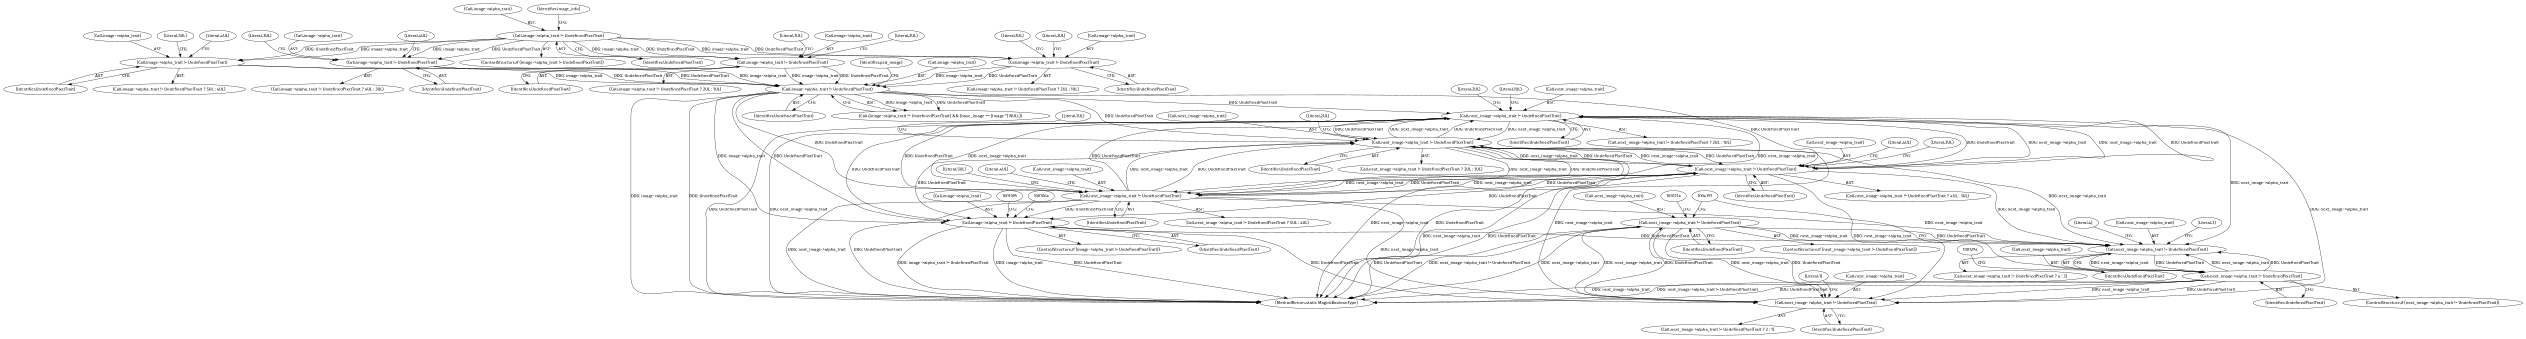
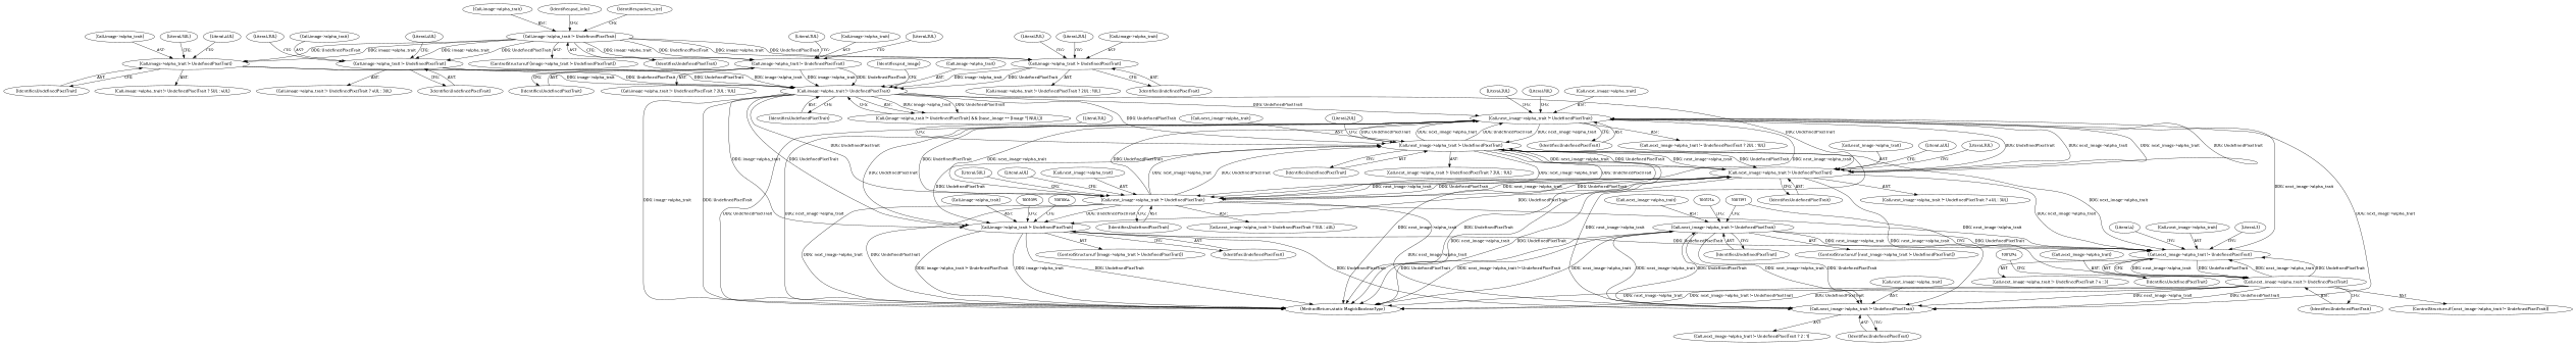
  digraph {
    fontname="Fira Sans"
    node [fontname="Fira Sans"]
    edge [fontname="Fira Sans"]
    n1 [label="(Call,next_image->alpha_trait != UndefinedPixelTrait)"]
    n2 [label="(Call,next_image->alpha_trait != UndefinedPixelTrait)"]
    n3 [label="(Call,next_image->alpha_trait != UndefinedPixelTrait)"]
    n4 [label="(ControlStructure,if (next_image->alpha_trait != UndefinedPixelTrait))"]
    n5 [label="(MethodReturn,static MagickBooleanType)"]
    n6 [label="(Identifier,UndefinedPixelTrait)"]
    n7 [label="(Call,next_image->alpha_trait != UndefinedPixelTrait ? 2 : 1)"]
    n8 [label="(Identifier,UndefinedPixelTrait)"]
    n9 [label="(Call,next_image->alpha_trait != UndefinedPixelTrait)"]
    n10 [label="(Call,next_image->alpha_trait != UndefinedPixelTrait ? 4 : 3)"]
    n11 [label="(Identifier,UndefinedPixelTrait)"]
    n12 [label="(Call,next_image->alpha_trait != UndefinedPixelTrait)"]
    n13 [label="(Call,next_image->alpha_trait != UndefinedPixelTrait)"]
    n14 [label="(Call,next_image->alpha_trait != UndefinedPixelTrait)"]
    n15 [label="(Call,next_image->alpha_trait != UndefinedPixelTrait)"]
    n16 [label="(Call,image->alpha_trait != UndefinedPixelTrait)"]
    n17 [label="(Identifier,UndefinedPixelTrait)"]
    n18 [label="(Call,next_image->alpha_trait != UndefinedPixelTrait ? 2UL : 1UL)"]
    n19 [label="(Identifier,UndefinedPixelTrait)"]
    n20 [label="(Call,next_image->alpha_trait != UndefinedPixelTrait ? 2UL : 1UL)"]
    n21 [label="(Identifier,UndefinedPixelTrait)"]
    n22 [label="(Call,next_image->alpha_trait != UndefinedPixelTrait ? 4UL : 3UL)"]
    n23 [label="(Identifier,UndefinedPixelTrait)"]
    n24 [label="(Call,next_image->alpha_trait != UndefinedPixelTrait ? 5UL : 4UL)"]
    n25 [label="(ControlStructure,if (image->alpha_trait != UndefinedPixelTrait))"]
    n26 [label="(Identifier,UndefinedPixelTrait)"]
    n27 [label="(Call,image->alpha_trait != UndefinedPixelTrait)"]
    n28 [label="(Identifier,UndefinedPixelTrait)"]
    n29 [label="(Call,(image->alpha_trait != UndefinedPixelTrait) && (base_image == (Image *) NULL))"]
    n30 [label="(Call,image->alpha_trait != UndefinedPixelTrait)"]
    n31 [label="(Call,image->alpha_trait != UndefinedPixelTrait ? 2UL : 1UL)"]
    n32 [label="(Identifier,UndefinedPixelTrait)"]
    n33 [label="(Call,image->alpha_trait != UndefinedPixelTrait)"]
    n34 [label="(Call,image->alpha_trait != UndefinedPixelTrait)"]
    n35 [label="(Call,image->alpha_trait != UndefinedPixelTrait)"]
    n36 [label="(Call,image->alpha_trait != UndefinedPixelTrait)"]
    n37 [label="(ControlStructure,if (image->alpha_trait != UndefinedPixelTrait))"]
    n38 [label="(Identifier,UndefinedPixelTrait)"]
    n39 [label="(Call,image->alpha_trait != UndefinedPixelTrait ? 5UL : 4UL)"]
    n40 [label="(Identifier,UndefinedPixelTrait)"]
    n41 [label="(Identifier,UndefinedPixelTrait)"]
    n42 [label="(Call,image->alpha_trait != UndefinedPixelTrait ? 4UL : 3UL)"]
    n43 [label="(Identifier,UndefinedPixelTrait)"]
    n44 [label="(Call,image->alpha_trait != UndefinedPixelTrait ? 2UL : 1UL)"]
    n45 [label="(Identifier,UndefinedPixelTrait)"]
    n46 [label="(ControlStructure,if (next_image->alpha_trait != UndefinedPixelTrait))"]
    n47 [label="(Literal,1UL)"]
    n48 [label="(Call,next_image->alpha_trait)"]
    n49 [label="(Call,image->alpha_trait)"]
    n50 [label="(Call,image->alpha_trait)"]
    n51 [label="(Call,next_image->alpha_trait)"]
    n52 [label="(Literal,1UL)"]
-   n53 [label="(Identifier,image_info)"]
+   n53 [label="(Identifier,psd_info)"]
    n54 [label="(Identifier,psd_image)"]
    n55 [label="(Literal,4)"]
    n56 [label="(Call,image->alpha_trait)"]
    n57 [label="(Call,next_image->alpha_trait)"]
+   n58 [label="(Identifier,packet_size)"]
    n59 [label="(Call,next_image->alpha_trait)"]
    n60 [label="(Call,next_image->alpha_trait)"]
    n61 [label="(Literal,2UL)"]
    n62 [label="(Literal,4UL)"]
-   n63 [label="(Literal,1)"]
    n64 [label="(Call,image->alpha_trait)"]
    n65 [label="(Call,image->alpha_trait)"]
    n66 [label="(Literal,1UL)"]
    n67 [label="(Literal,5UL)"]
    n68 [label="(Literal,1UL)"]
    n69 [label="(Literal,3)"]
    n70 [label="(Call,next_image->alpha_trait)"]
    n71 [label="(Literal,3UL)"]
    n72 [label="(Literal,5UL)"]
    n73 [label="(Literal,4UL)"]
    n74 [label="(Call,image->alpha_trait)"]
    n75 [label="(Literal,2UL)"]
    n76 [label="(Literal,4UL)"]
    n77 [label="(Literal,2UL)"]
    n78 [label="(Call,next_image->alpha_trait)"]
    n79 [label="(Call,image->alpha_trait)"]
    n80 [label="(Literal,2UL)"]
    n81 [label="(Literal,3UL)"]
    n82 [label="(Literal,4UL)"]
    n83 [label="(Call,next_image->alpha_trait)"]
    1001214
-   1001391 [label=1004391]
+   1001391
    1001294
    n87 [label=1001095]
    1001064
    n1 -> n2 [label="DDG: next_image->alpha_trait"]
    n1 -> n2 [label="DDG: UndefinedPixelTrait"]
    n1 -> n3 [label="DDG: next_image->alpha_trait"]
    n1 -> n3 [label="DDG: UndefinedPixelTrait"]
    n1 -> n4 [label="AST: "]
    n1 -> n5 [label="DDG: next_image->alpha_trait"]
    n1 -> n5 [label="DDG: UndefinedPixelTrait"]
    n1 -> n5 [label="DDG: next_image->alpha_trait != UndefinedPixelTrait"]
    n1 -> n6 [label="CFG: "]
    n2 -> n1 [label="DDG: next_image->alpha_trait"]
    n2 -> n1 [label="DDG: UndefinedPixelTrait"]
    n2 -> n7 [label="AST: "]
    n2 -> n8 [label="CFG: "]
    n3 -> n9 [label="DDG: next_image->alpha_trait"]
    n3 -> n9 [label="DDG: UndefinedPixelTrait"]
    n3 -> n10 [label="AST: "]
    n3 -> n11 [label="CFG: "]
    n6 -> n1 [label="AST: "]
    n8 -> n2 [label="AST: "]
    n9 -> n2 [label="DDG: next_image->alpha_trait"]
    n9 -> n2 [label="DDG: UndefinedPixelTrait"]
    n9 -> n3 [label="DDG: next_image->alpha_trait"]
    n9 -> n3 [label="DDG: UndefinedPixelTrait"]
    n9 -> n5 [label="DDG: next_image->alpha_trait"]
    n9 -> n5 [label="DDG: next_image->alpha_trait != UndefinedPixelTrait"]
    n9 -> n5 [label="DDG: UndefinedPixelTrait"]
    n9 -> n45 [label="CFG: "]
    n9 -> n46 [label="AST: "]
    n11 -> n3 [label="AST: "]
    n12 -> n2 [label="DDG: next_image->alpha_trait"]
    n12 -> n3 [label="DDG: next_image->alpha_trait"]
    n12 -> n5 [label="DDG: next_image->alpha_trait"]
    n12 -> n5 [label="DDG: UndefinedPixelTrait"]
    n12 -> n13 [label="DDG: next_image->alpha_trait"]
    n12 -> n13 [label="DDG: UndefinedPixelTrait"]
    n12 -> n14 [label="DDG: next_image->alpha_trait"]
    n12 -> n14 [label="DDG: UndefinedPixelTrait"]
    n12 -> n15 [label="DDG: next_image->alpha_trait"]
    n12 -> n15 [label="DDG: UndefinedPixelTrait"]
    n12 -> n16 [label="DDG: UndefinedPixelTrait"]
    n12 -> n17 [label="CFG: "]
    n12 -> n18 [label="AST: "]
    n13 -> n2 [label="DDG: next_image->alpha_trait"]
    n13 -> n3 [label="DDG: next_image->alpha_trait"]
    n13 -> n5 [label="DDG: next_image->alpha_trait"]
    n13 -> n5 [label="DDG: UndefinedPixelTrait"]
    n13 -> n12 [label="DDG: next_image->alpha_trait"]
    n13 -> n12 [label="DDG: UndefinedPixelTrait"]
    n13 -> n14 [label="DDG: next_image->alpha_trait"]
    n13 -> n14 [label="DDG: UndefinedPixelTrait"]
    n13 -> n15 [label="DDG: next_image->alpha_trait"]
    n13 -> n15 [label="DDG: UndefinedPixelTrait"]
    n13 -> n16 [label="DDG: UndefinedPixelTrait"]
    n13 -> n19 [label="CFG: "]
    n13 -> n20 [label="AST: "]
    n14 -> n2 [label="DDG: next_image->alpha_trait"]
    n14 -> n3 [label="DDG: next_image->alpha_trait"]
    n14 -> n5 [label="DDG: UndefinedPixelTrait"]
    n14 -> n5 [label="DDG: next_image->alpha_trait"]
    n14 -> n12 [label="DDG: next_image->alpha_trait"]
    n14 -> n12 [label="DDG: UndefinedPixelTrait"]
    n14 -> n13 [label="DDG: next_image->alpha_trait"]
    n14 -> n13 [label="DDG: UndefinedPixelTrait"]
    n14 -> n15 [label="DDG: next_image->alpha_trait"]
    n14 -> n15 [label="DDG: UndefinedPixelTrait"]
    n14 -> n16 [label="DDG: UndefinedPixelTrait"]
    n14 -> n21 [label="CFG: "]
    n14 -> n22 [label="AST: "]
    n15 -> n2 [label="DDG: next_image->alpha_trait"]
    n15 -> n3 [label="DDG: next_image->alpha_trait"]
    n15 -> n5 [label="DDG: next_image->alpha_trait"]
    n15 -> n5 [label="DDG: UndefinedPixelTrait"]
    n15 -> n12 [label="DDG: next_image->alpha_trait"]
    n15 -> n12 [label="DDG: UndefinedPixelTrait"]
    n15 -> n13 [label="DDG: next_image->alpha_trait"]
    n15 -> n13 [label="DDG: UndefinedPixelTrait"]
    n15 -> n14 [label="DDG: next_image->alpha_trait"]
    n15 -> n14 [label="DDG: UndefinedPixelTrait"]
    n15 -> n16 [label="DDG: UndefinedPixelTrait"]
    n15 -> n23 [label="CFG: "]
    n15 -> n24 [label="AST: "]
    n16 -> n2 [label="DDG: UndefinedPixelTrait"]
    n16 -> n3 [label="DDG: UndefinedPixelTrait"]
    n16 -> n5 [label="DDG: image->alpha_trait != UndefinedPixelTrait"]
    n16 -> n5 [label="DDG: image->alpha_trait"]
    n16 -> n5 [label="DDG: UndefinedPixelTrait"]
    n16 -> n25 [label="AST: "]
    n16 -> n26 [label="CFG: "]
    n17 -> n12 [label="AST: "]
    n19 -> n13 [label="AST: "]
    n21 -> n14 [label="AST: "]
    n23 -> n15 [label="AST: "]
    n26 -> n16 [label="AST: "]
    n27 -> n5 [label="DDG: UndefinedPixelTrait"]
    n27 -> n5 [label="DDG: image->alpha_trait"]
    n27 -> n12 [label="DDG: UndefinedPixelTrait"]
    n27 -> n13 [label="DDG: UndefinedPixelTrait"]
    n27 -> n14 [label="DDG: UndefinedPixelTrait"]
    n27 -> n15 [label="DDG: UndefinedPixelTrait"]
    n27 -> n16 [label="DDG: image->alpha_trait"]
    n27 -> n16 [label="DDG: UndefinedPixelTrait"]
    n27 -> n28 [label="CFG: "]
    n27 -> n29 [label="AST: "]
    n27 -> n29 [label="DDG: image->alpha_trait"]
    n27 -> n29 [label="DDG: UndefinedPixelTrait"]
    n28 -> n27 [label="AST: "]
    n29 -> n27 [label="CFG: "]
    n30 -> n27 [label="DDG: image->alpha_trait"]
    n30 -> n27 [label="DDG: UndefinedPixelTrait"]
    n30 -> n31 [label="AST: "]
    n30 -> n32 [label="CFG: "]
    n32 -> n30 [label="AST: "]
    n33 -> n30 [label="DDG: image->alpha_trait"]
    n33 -> n30 [label="DDG: UndefinedPixelTrait"]
    n33 -> n34 [label="DDG: image->alpha_trait"]
    n33 -> n34 [label="DDG: UndefinedPixelTrait"]
    n33 -> n35 [label="DDG: image->alpha_trait"]
    n33 -> n35 [label="DDG: UndefinedPixelTrait"]
    n33 -> n36 [label="DDG: image->alpha_trait"]
    n33 -> n36 [label="DDG: UndefinedPixelTrait"]
    n33 -> n37 [label="AST: "]
    n33 -> n38 [label="CFG: "]
    n34 -> n27 [label="DDG: image->alpha_trait"]
    n34 -> n27 [label="DDG: UndefinedPixelTrait"]
    n34 -> n39 [label="AST: "]
    n34 -> n40 [label="CFG: "]
    n35 -> n27 [label="DDG: image->alpha_trait"]
    n35 -> n27 [label="DDG: UndefinedPixelTrait"]
    n35 -> n41 [label="CFG: "]
    n35 -> n42 [label="AST: "]
    n36 -> n27 [label="DDG: image->alpha_trait"]
    n36 -> n27 [label="DDG: UndefinedPixelTrait"]
    n36 -> n43 [label="CFG: "]
    n36 -> n44 [label="AST: "]
    n38 -> n33 [label="AST: "]
    n40 -> n34 [label="AST: "]
    n41 -> n35 [label="AST: "]
    n43 -> n36 [label="AST: "]
    n45 -> n9 [label="AST: "]
    n47 -> n12 [label="CFG: "]
    n48 -> n1 [label="AST: "]
    n49 -> n33 [label="AST: "]
    n50 -> n27 [label="AST: "]
    n51 -> n14 [label="AST: "]
    n52 -> n36 [label="CFG: "]
    n53 -> n33 [label="CFG: "]
    n54 -> n27 [label="CFG: "]
    n55 -> n3 [label="CFG: "]
    n56 -> n36 [label="AST: "]
    n57 -> n3 [label="AST: "]
+   n58 -> n33 [label="CFG: "]
    n59 -> n12 [label="AST: "]
    n60 -> n13 [label="AST: "]
    n61 -> n13 [label="CFG: "]
    n62 -> n14 [label="CFG: "]
-   n63 -> n2 [label="CFG: "]
    n64 -> n30 [label="AST: "]
    n65 -> n16 [label="AST: "]
    n66 -> n13 [label="CFG: "]
    n67 -> n15 [label="CFG: "]
    n68 -> n30 [label="CFG: "]
    n69 -> n3 [label="CFG: "]
    n70 -> n9 [label="AST: "]
    n71 -> n35 [label="CFG: "]
    n72 -> n34 [label="CFG: "]
    n73 -> n34 [label="CFG: "]
    n74 -> n34 [label="AST: "]
    n75 -> n36 [label="CFG: "]
    n76 -> n15 [label="CFG: "]
    n77 -> n12 [label="CFG: "]
    n78 -> n15 [label="AST: "]
    n79 -> n35 [label="AST: "]
    n80 -> n30 [label="CFG: "]
    n81 -> n14 [label="CFG: "]
    n82 -> n35 [label="CFG: "]
    n83 -> n2 [label="AST: "]
    1001214 -> n1 [label="CFG: "]
    1001391 -> n1 [label="CFG: "]
    1001391 -> n9 [label="CFG: "]
    1001294 -> n9 [label="CFG: "]
    n87 -> n16 [label="CFG: "]
    1001064 -> n16 [label="CFG: "]
  }
